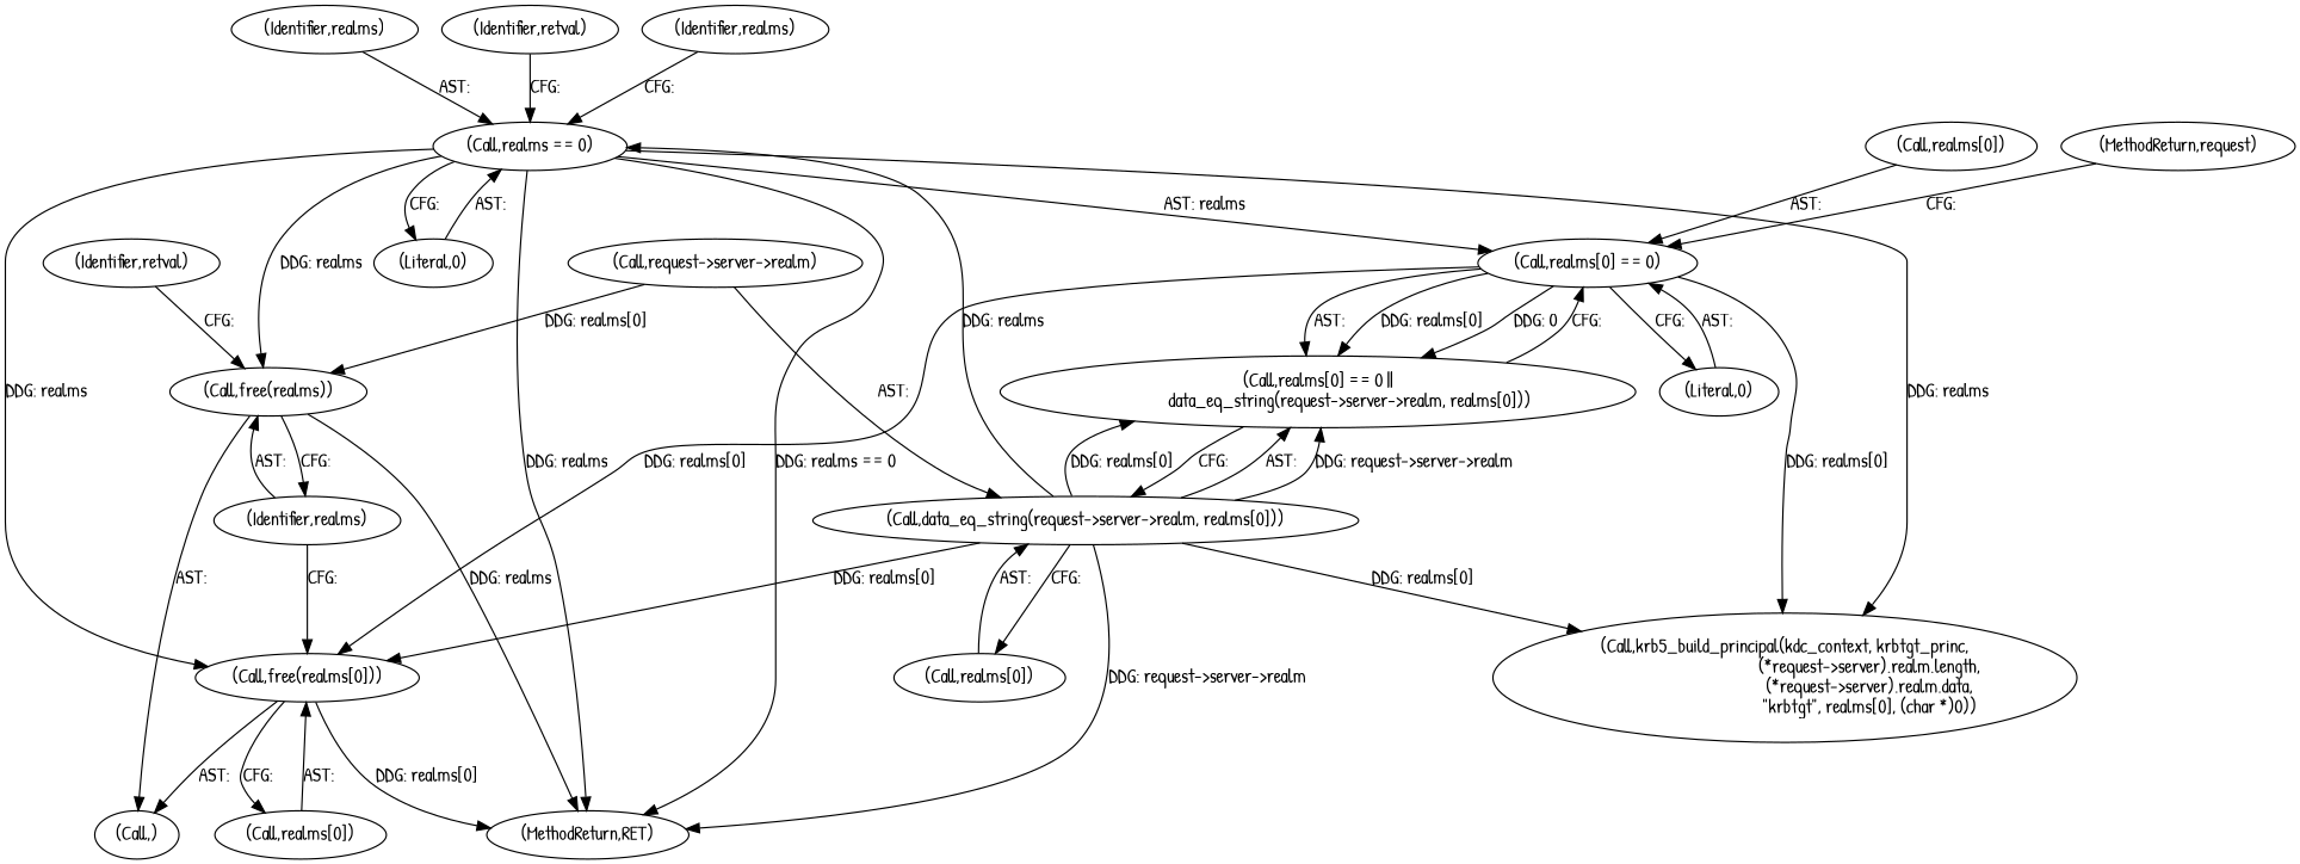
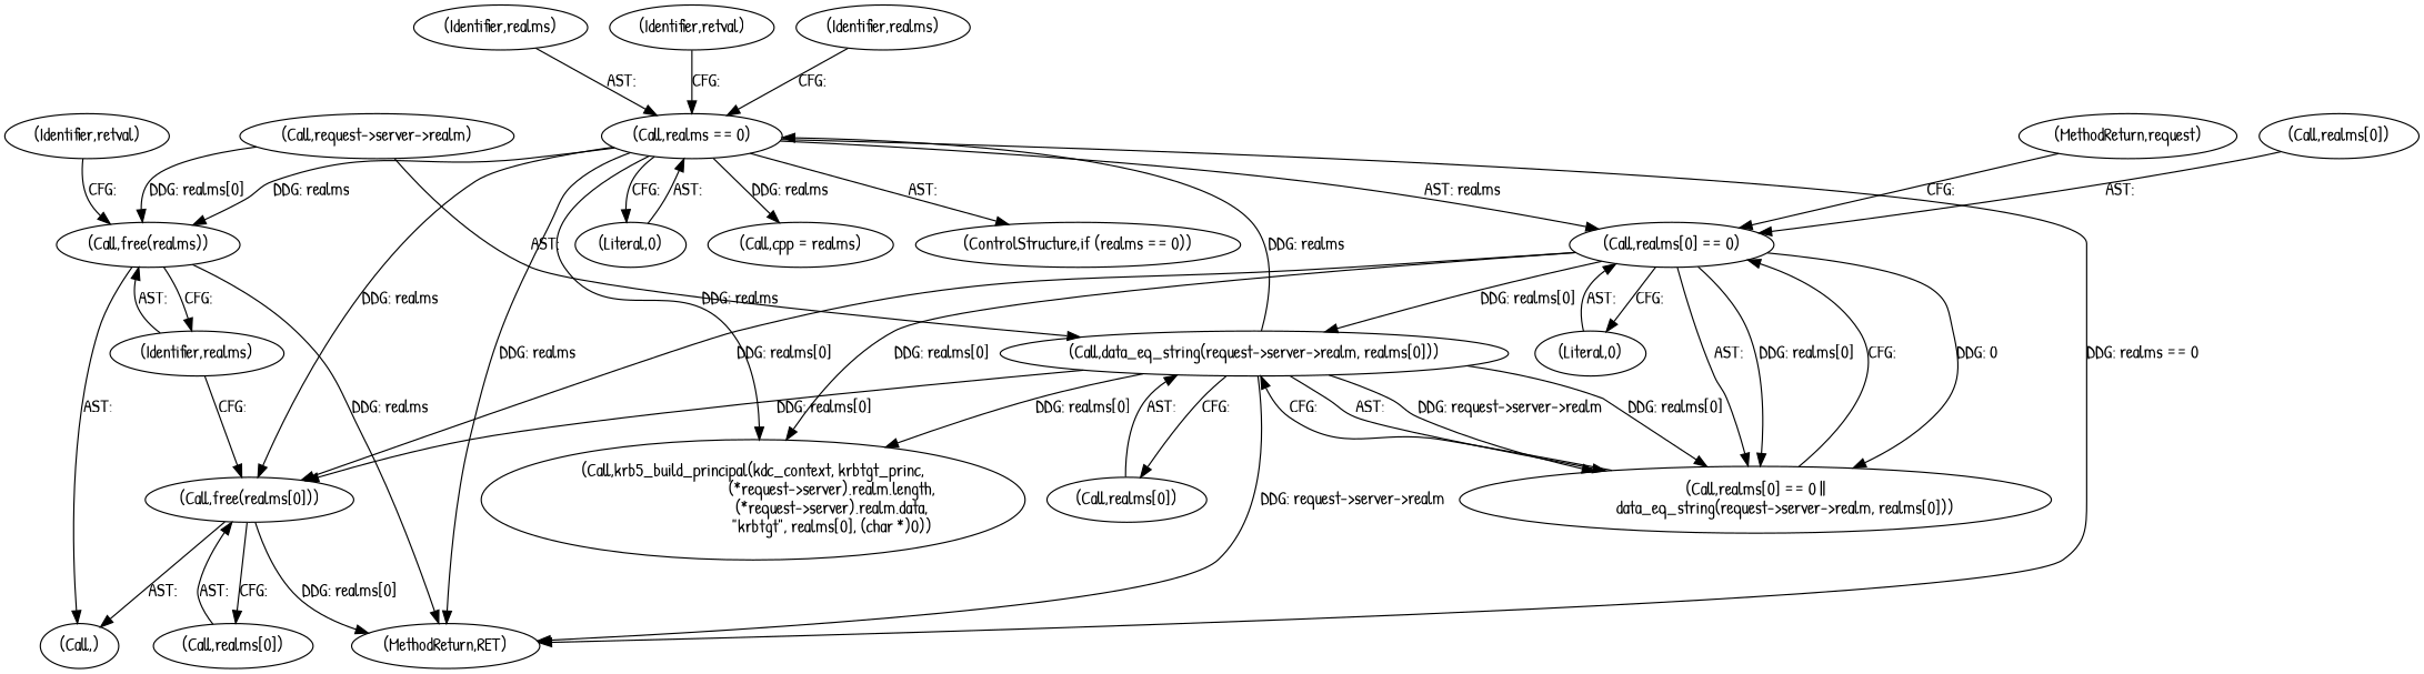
  digraph {
    fontname="Patrick Hand"
    node [fontname="Patrick Hand"]
    edge [fontname="Patrick Hand"]
    n1 [label="(Call,free(realms[0]))"]
    n2 [label="(Call,realms[0])"]
    n3 [label="(Call,)"]
    n4 [label="(MethodReturn,RET)"]
    n5 [label="(Call,free(realms))"]
    n6 [label="(Identifier,realms)"]
    n7 [label="(Call,realms == 0)"]
    n8 [label="(Call,realms[0] == 0)"]
    n9 [label="(Literal,0)"]
+   n10 [label="(Call,cpp = realms)"]
+   n11 [label="(ControlStructure,if (realms == 0))"]
    n12 [label="(Call,krb5_build_principal(kdc_context, krbtgt_princ,\n                                          (*request->server).realm.length,\n                                          (*request->server).realm.data,\n                                          \"krbtgt\", realms[0], (char *)0))"]
    n13 [label="(Call,data_eq_string(request->server->realm, realms[0]))"]
    n14 [label="(Call,realms[0])"]
    n15 [label="(Call,realms[0] == 0 ||\n                data_eq_string(request->server->realm, realms[0]))"]
    n16 [label="(Literal,0)"]
    n17 [label="(Identifier,realms)"]
    n18 [label="(Call,request->server->realm)"]
    n19 [label="(Identifier,retval)"]
    n20 [label="(Call,realms[0])"]
    n21 [label="(Identifier,realms)"]
    n22 [label="(MethodReturn,request)"]
    n23 [label="(Identifier,retval)"]
    n1 -> n2 [label="CFG: "]
    n1 -> n3 [label="AST: "]
    n1 -> n4 [label="DDG: realms[0]"]
    n2 -> n1 [label="AST: "]
    n5 -> n3 [label="AST: "]
    n5 -> n4 [label="DDG: realms"]
    n5 -> n6 [label="CFG: "]
    n6 -> n1 [label="CFG: "]
    n6 -> n5 [label="AST: "]
    n7 -> n1 [label="DDG: realms"]
    n7 -> n4 [label="DDG: realms == 0"]
    n7 -> n4 [label="DDG: realms"]
    n7 -> n5 [label="DDG: realms"]
    n7 -> n8 [label="AST: realms"]
    n7 -> n9 [label="CFG: "]
+   n7 -> n10 [label="DDG: realms"]
+   n7 -> n11 [label="AST: "]
    n7 -> n12 [label="DDG: realms"]
    n8 -> n1 [label="DDG: realms[0]"]
    n8 -> n12 [label="DDG: realms[0]"]
+   n8 -> n13 [label="DDG: realms[0]"]
    n8 -> n15 [label="AST: "]
    n8 -> n15 [label="DDG: realms[0]"]
    n8 -> n15 [label="DDG: 0"]
    n8 -> n16 [label="CFG: "]
    n9 -> n7 [label="AST: "]
    n13 -> n1 [label="DDG: realms[0]"]
    n13 -> n4 [label="DDG: request->server->realm"]
    n13 -> n7 [label="DDG: realms"]
    n13 -> n12 [label="DDG: realms[0]"]
    n13 -> n14 [label="CFG: "]
    n13 -> n15 [label="AST: "]
    n13 -> n15 [label="DDG: request->server->realm"]
    n13 -> n15 [label="DDG: realms[0]"]
    n14 -> n13 [label="AST: "]
    n15 -> n8 [label="CFG: "]
    n15 -> n13 [label="CFG: "]
    n16 -> n8 [label="AST: "]
    n17 -> n7 [label="AST: "]
    n18 -> n5 [label="DDG: realms[0]"]
    n18 -> n13 [label="AST: "]
    n19 -> n7 [label="CFG: "]
    n20 -> n8 [label="AST: "]
    n21 -> n7 [label="CFG: "]
    n22 -> n8 [label="CFG: "]
    n23 -> n5 [label="CFG: "]
  }
